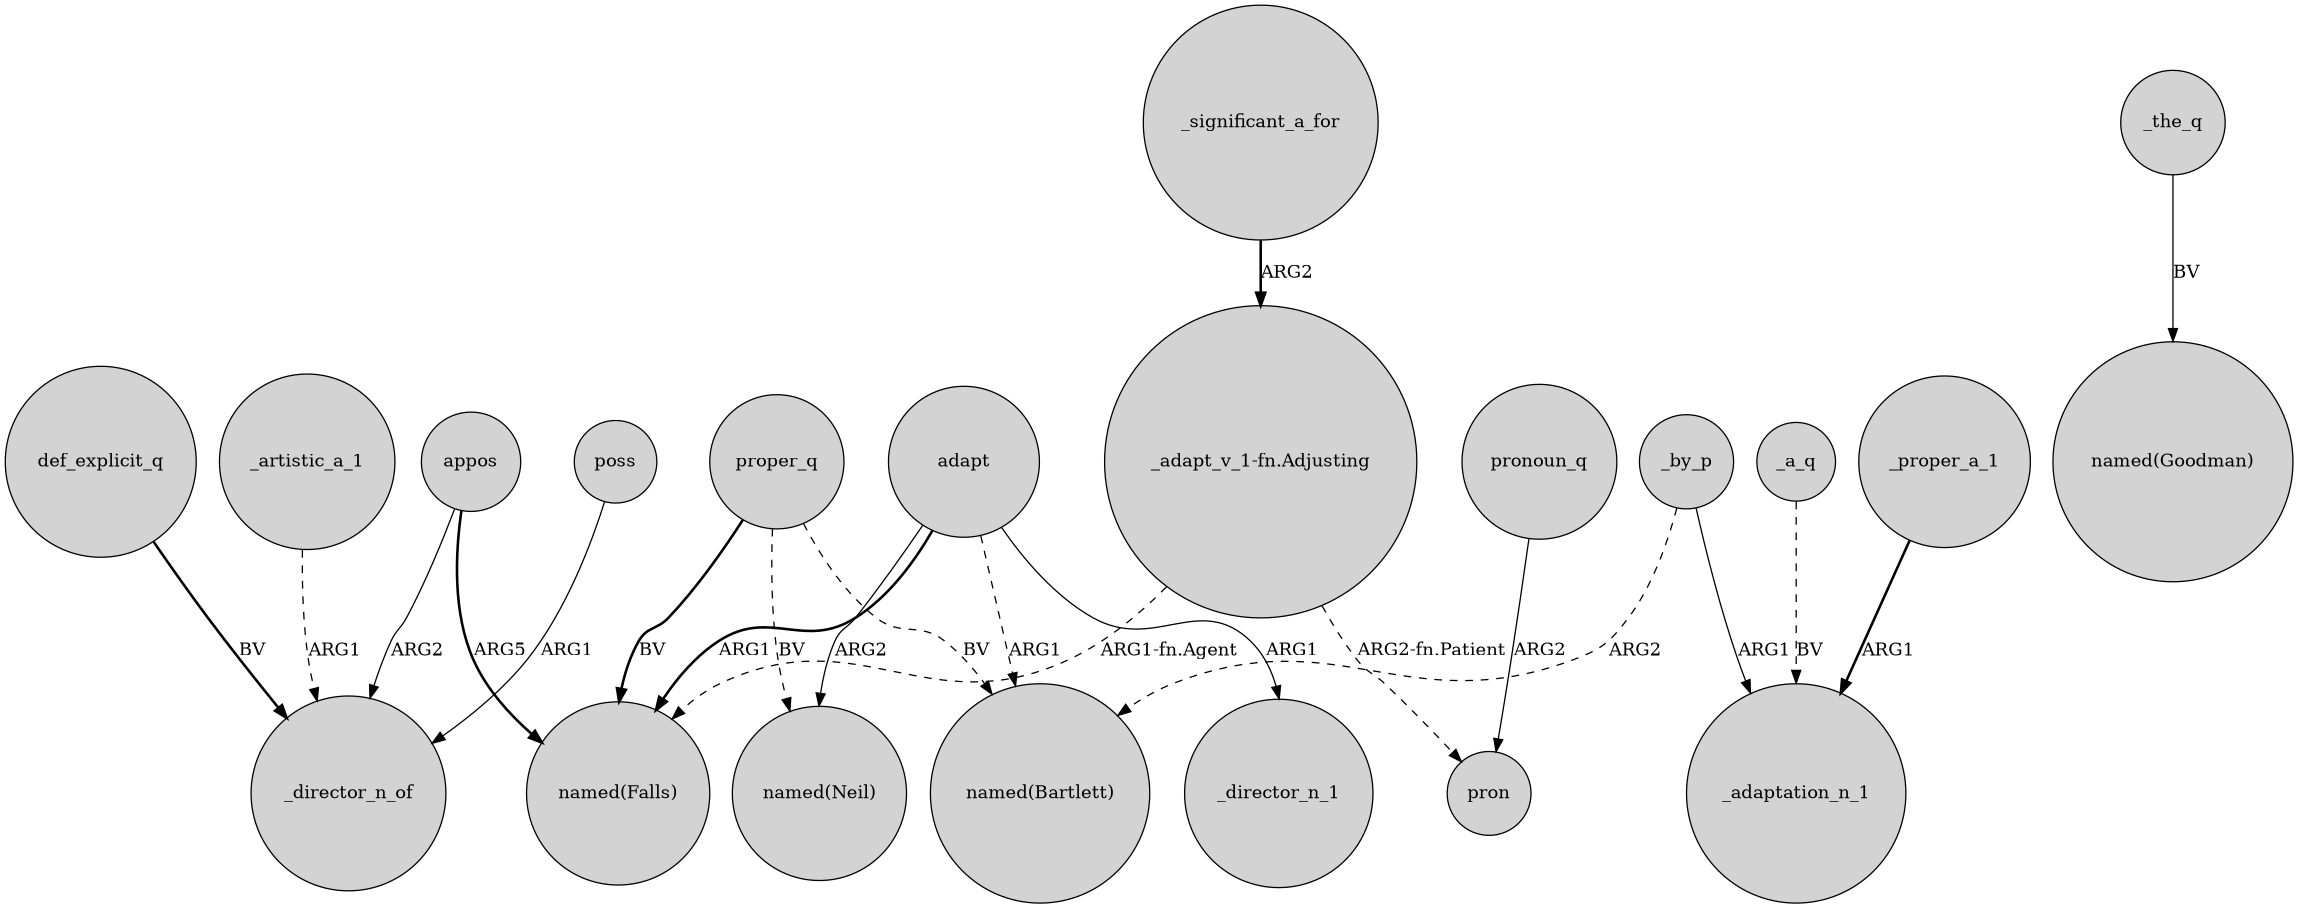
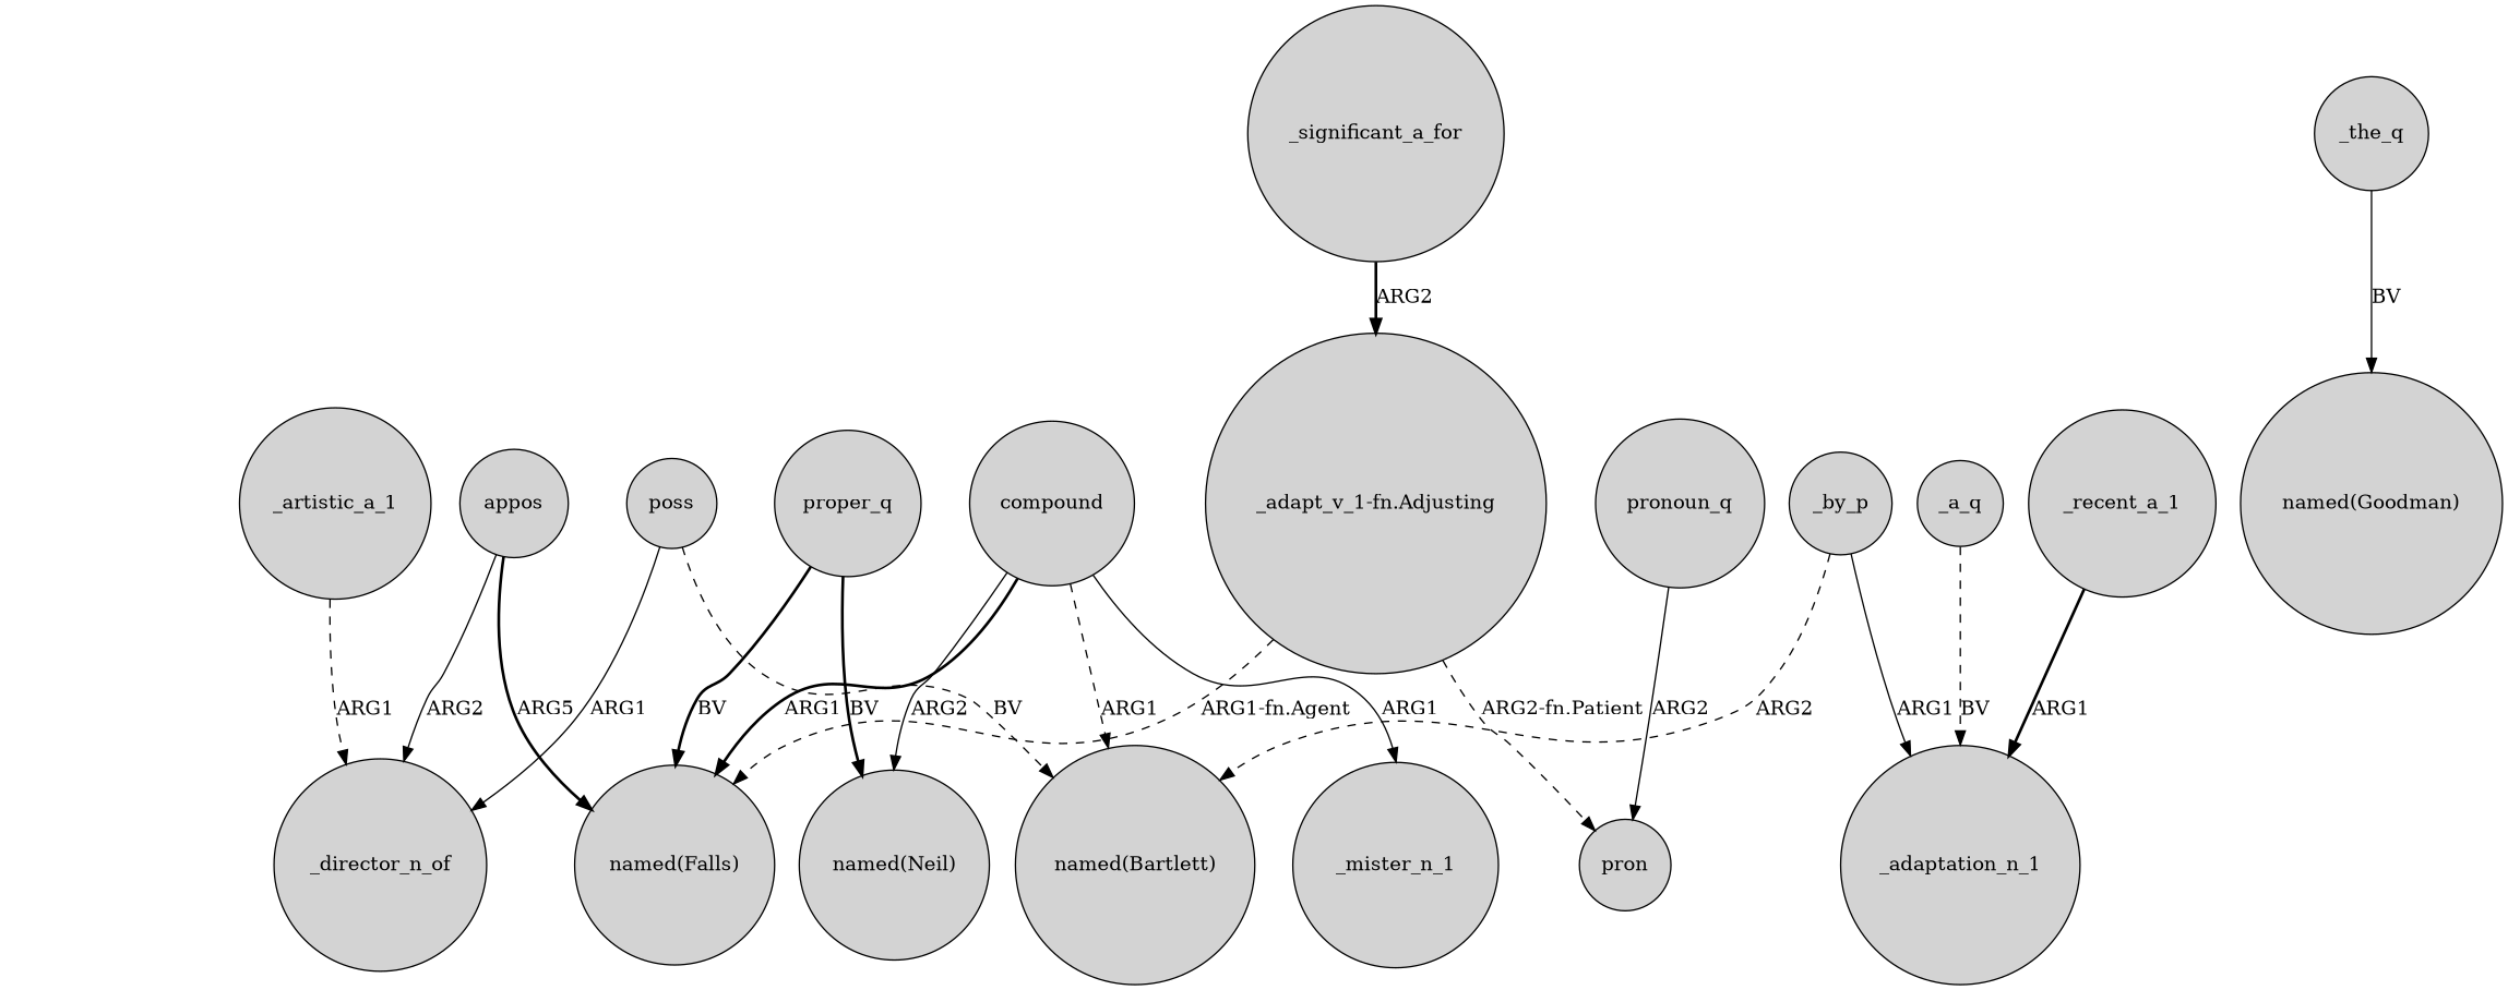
  digraph {
    node [shape=circle style=filled]
    edge [style=dashed]
    _artistic_a_1
    _director_n_of
    _the_q
    "named(Goodman)"
    proper_q
    "named(Neil)"
    "named(Falls)"
    "named(Bartlett)"
-   compound [label=adapt]
-   _mister_n_1 [label=_director_n_1]
+   compound
+   _mister_n_1
    poss
    _significant_a_for
    "_adapt_v_1-fn.Adjusting"
    pron
-   _recent_a_1 [label=_proper_a_1]
+   _recent_a_1
    _adaptation_n_1
    _by_p
    pronoun_q
    appos
    _a_q
-   def_explicit_q
    _artistic_a_1 -> _director_n_of [label=ARG1]
    _the_q -> "named(Goodman)" [label=BV style=solid]
-   proper_q -> "named(Neil)" [label=BV]
+   proper_q -> "named(Neil)" [label=BV style=bold]
    proper_q -> "named(Falls)" [label=BV style=bold]
-   proper_q -> "named(Bartlett)" [label=BV]
+   poss -> "named(Bartlett)" [label=BV]
    compound -> "named(Neil)" [label=ARG2 style=solid]
    compound -> "named(Falls)" [label=ARG1 style=bold]
    compound -> "named(Bartlett)" [label=ARG1]
    compound -> _mister_n_1 [label=ARG1 style=solid]
    poss -> _director_n_of [label=ARG1 style=solid]
    _significant_a_for -> "_adapt_v_1-fn.Adjusting" [label=ARG2 style=bold]
    "_adapt_v_1-fn.Adjusting" -> "named(Falls)" [label="ARG1-fn.Agent"]
    "_adapt_v_1-fn.Adjusting" -> pron [label="ARG2-fn.Patient"]
    _recent_a_1 -> _adaptation_n_1 [label=ARG1 style=bold]
    _by_p -> "named(Bartlett)" [label=ARG2]
    _by_p -> _adaptation_n_1 [label=ARG1 style=solid]
    pronoun_q -> pron [label=ARG2 style=solid]
    appos -> _director_n_of [label=ARG2 style=solid]
    appos -> "named(Falls)" [label=ARG5 style=bold]
    _a_q -> _adaptation_n_1 [label=BV]
-   def_explicit_q -> _director_n_of [label=BV style=bold]
  }
